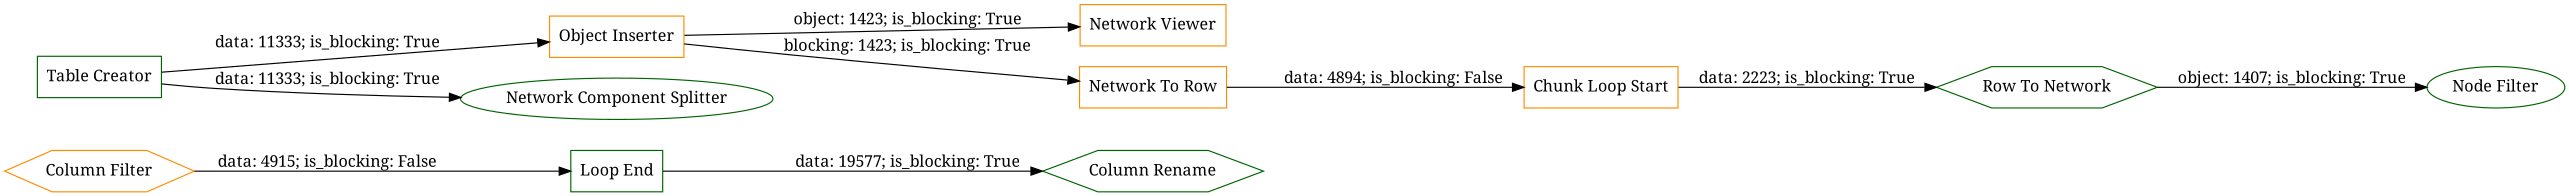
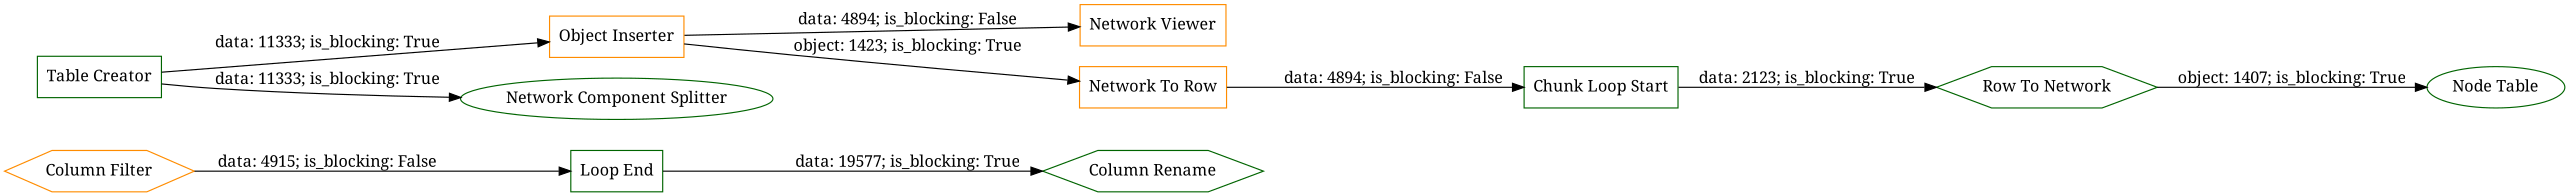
  digraph {
    fontname="Noto Serif"
    rankdir=LR
    node [color=darkgreen fontname="Noto Serif" shape=box]
    edge [fontname="Noto Serif"]
    n1 [color=darkorange label="Column Filter" shape=hexagon]
    n2 [label="Loop End"]
    n3 [label="Column Rename" shape=hexagon]
    n4 [label="Table Creator"]
    n5 [color=darkorange label="Object Inserter"]
    n6 [label="Network Component Splitter" shape=ellipse]
    n7 [color=darkorange label="Network Viewer"]
    n8 [color=darkorange label="Network To Row"]
    n9 [label="Row To Network" shape=hexagon]
-   n10 [label="Node Filter" shape=ellipse]
-   n11 [color=darkorange label="Chunk Loop Start"]
+   n10 [label="Node Table" shape=ellipse]
+   n11 [label="Chunk Loop Start"]
    n1 -> n2 [label="data: 4915; is_blocking: False"]
    n2 -> n3 [label="data: 19577; is_blocking: True"]
    n4 -> n5 [label="data: 11333; is_blocking: True"]
    n4 -> n6 [label="data: 11333; is_blocking: True"]
-   n5 -> n7 [label="object: 1423; is_blocking: True"]
-   n5 -> n8 [label="blocking: 1423; is_blocking: True"]
+   n5 -> n7 [label="data: 4894; is_blocking: False"]
+   n5 -> n8 [label="object: 1423; is_blocking: True"]
    n8 -> n11 [label="data: 4894; is_blocking: False"]
    n9 -> n10 [label="object: 1407; is_blocking: True"]
-   n11 -> n9 [label="data: 2223; is_blocking: True"]
+   n11 -> n9 [label="data: 2123; is_blocking: True"]
  }
